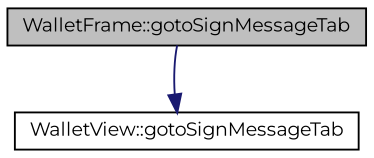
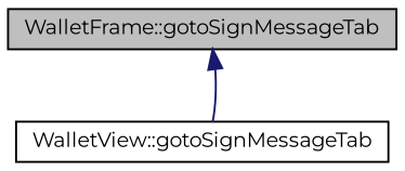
  digraph {
    rankdir=TB
    fontname=Montserrat
    node [color=black fontname=Montserrat fontsize=10 shape=record style=filled]
    n1 [fillcolor=grey75 fontcolor=black height=0.2 label="WalletFrame::gotoSignMessageTab" width=0.4]
    n2 [fillcolor=white height=0.2 label="WalletView::gotoSignMessageTab" width=0.4]
-   n1 -> n2 [color=midnightblue fontname=Montserrat fontsize=10 labelfontname=Helvetica labelfontsize=10 style=solid]
+   n2 -> n1 [color=midnightblue fontname=Montserrat fontsize=10 labelfontname=Helvetica labelfontsize=10 style=solid]
  }
